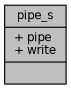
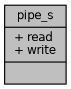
  digraph {
-   n1 [color=black fillcolor=grey75 fontcolor=black fontname=Helvetica fontsize=10 height=0.2 label="{pipe_s\n|+ pipe\l+ write\l|}" shape=record style=filled width=0.4]
+   n1 [color=black fillcolor=grey75 fontcolor=black fontname=Helvetica fontsize=10 height=0.2 label="{pipe_s\n|+ read\l+ write\l|}" shape=record style=filled width=0.4]
  }
